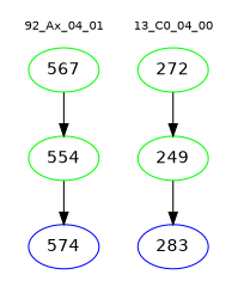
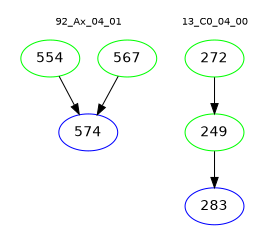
  digraph {
    fontname="DejaVu Sans"
    node [color=green fontname="DejaVu Sans"]
    edge [color=black fontname="DejaVu Sans"]
    n1 [label=567]
    n2 [label=554]
    n3 [color=blue label=574]
    n4 [label=272]
    n5 [label=249]
    n6 [color=blue label=283]
    subgraph cluster_1 {
      color=white
      fontsize=10
      label="92_Ax_04_01"
      n1
      n2
      n3
    }
    subgraph cluster_2 {
      color=white
      fontsize=10
      label="13_C0_04_00"
      n4
      n5
      n6
    }
-   n1 -> n2
+   n1 -> n3
    n2 -> n3
    n4 -> n5
    n5 -> n6
  }
